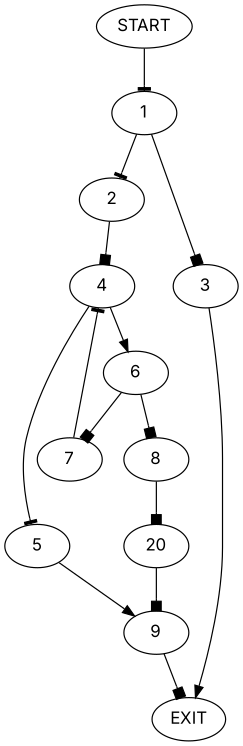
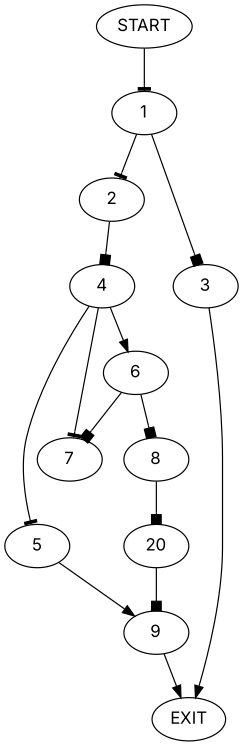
  digraph {
    fontname=Inter
    node [fontname=Inter]
    edge [arrowhead=box fontname=Inter]
    n1 [label=START]
    1
    2
    3
    n5 [label=EXIT]
    4
    5
    6
    9
    7
    8
    n12 [label=20]
    n1 -> 1 [arrowhead=tee]
    1 -> 2 [arrowhead=tee]
    1 -> 3
    2 -> 4
    3 -> n5 [arrowhead=normal]
    4 -> 5 [arrowhead=tee]
    4 -> 6 [arrowhead=normal]
    5 -> 9 [arrowhead=normal]
    6 -> 7
    6 -> 8
-   9 -> n5
-   7 -> 4 [arrowhead=tee]
+   9 -> n5 [arrowhead=normal]
+   4 -> 7 [arrowhead=tee]
    8 -> n12
    n12 -> 9
  }
